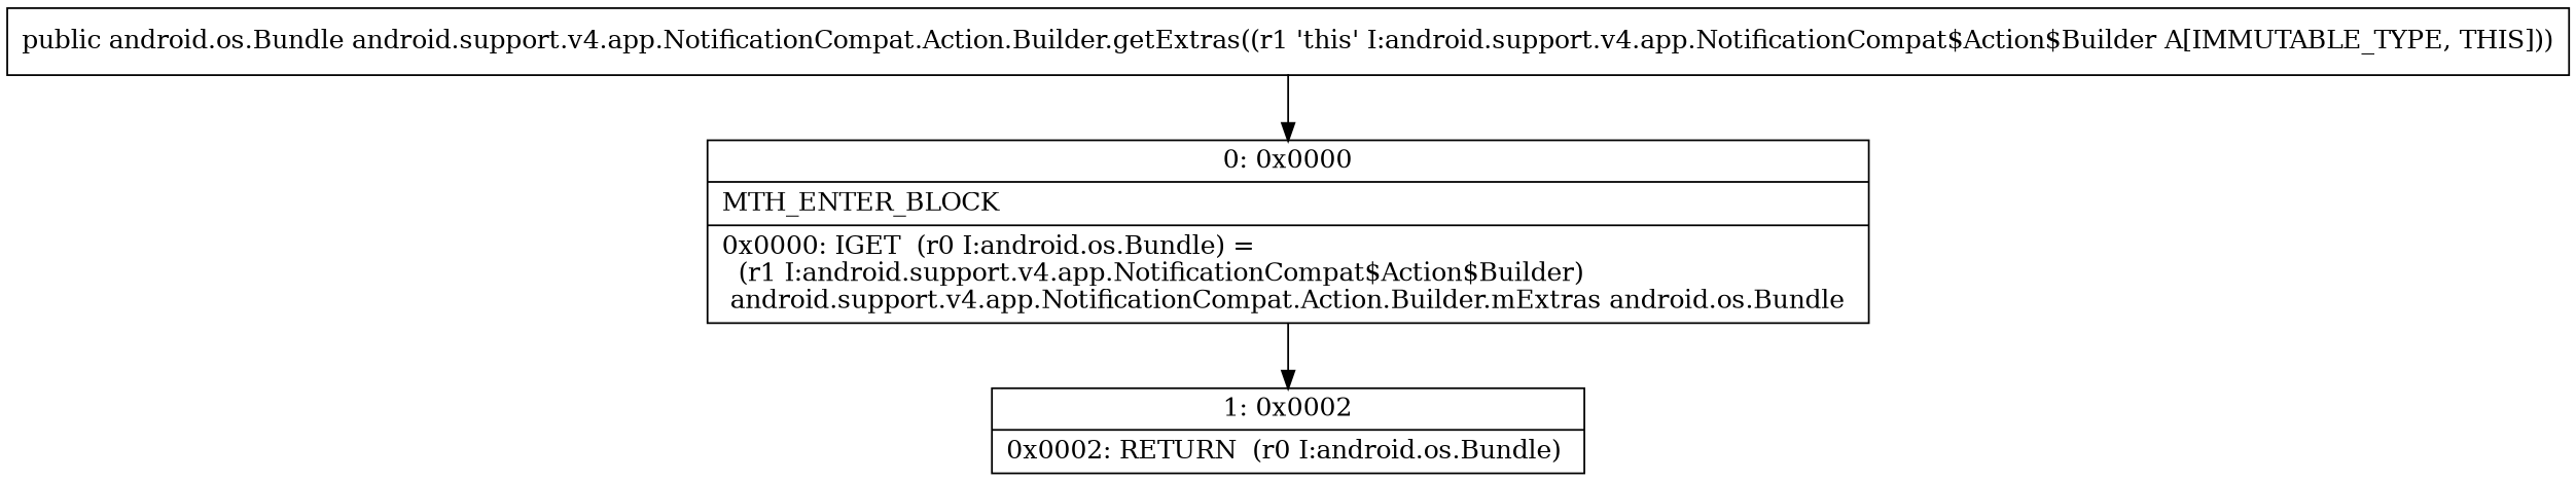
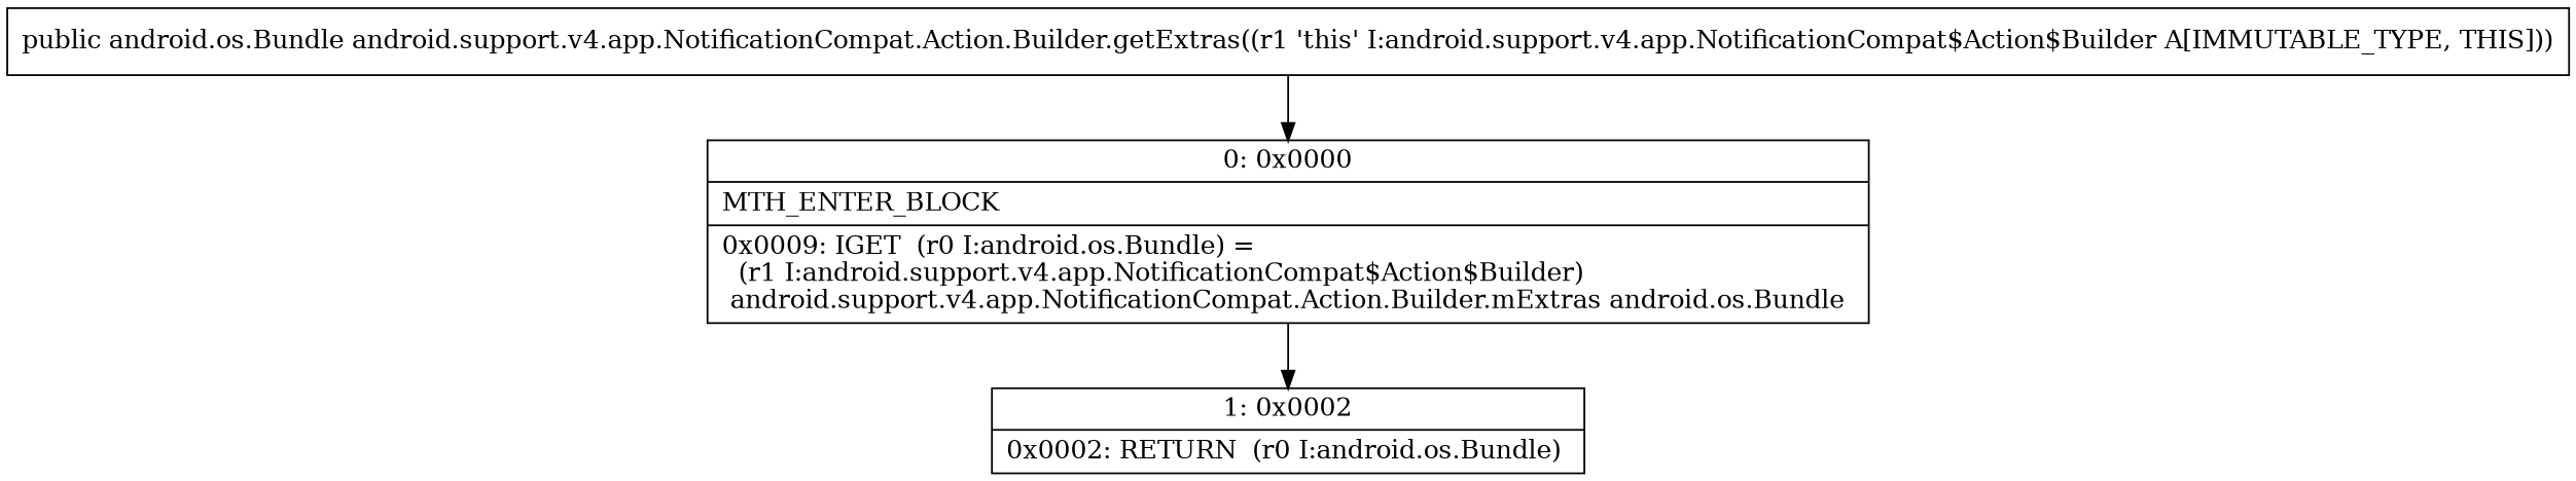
  digraph {
    node [shape=record]
-   n1 [label="{0\:\ 0x0000|MTH_ENTER_BLOCK\l|0x0000: IGET  (r0 I:android.os.Bundle) = \l  (r1 I:android.support.v4.app.NotificationCompat$Action$Builder)\l android.support.v4.app.NotificationCompat.Action.Builder.mExtras android.os.Bundle \l}"]
+   n1 [label="{0\:\ 0x0000|MTH_ENTER_BLOCK\l|0x0009: IGET  (r0 I:android.os.Bundle) = \l  (r1 I:android.support.v4.app.NotificationCompat$Action$Builder)\l android.support.v4.app.NotificationCompat.Action.Builder.mExtras android.os.Bundle \l}"]
    n2 [label="{1\:\ 0x0002|0x0002: RETURN  (r0 I:android.os.Bundle) \l}"]
    n3 [label="{public android.os.Bundle android.support.v4.app.NotificationCompat.Action.Builder.getExtras((r1 'this' I:android.support.v4.app.NotificationCompat$Action$Builder A[IMMUTABLE_TYPE, THIS])) }"]
    n1 -> n2
    n3 -> n1
  }
